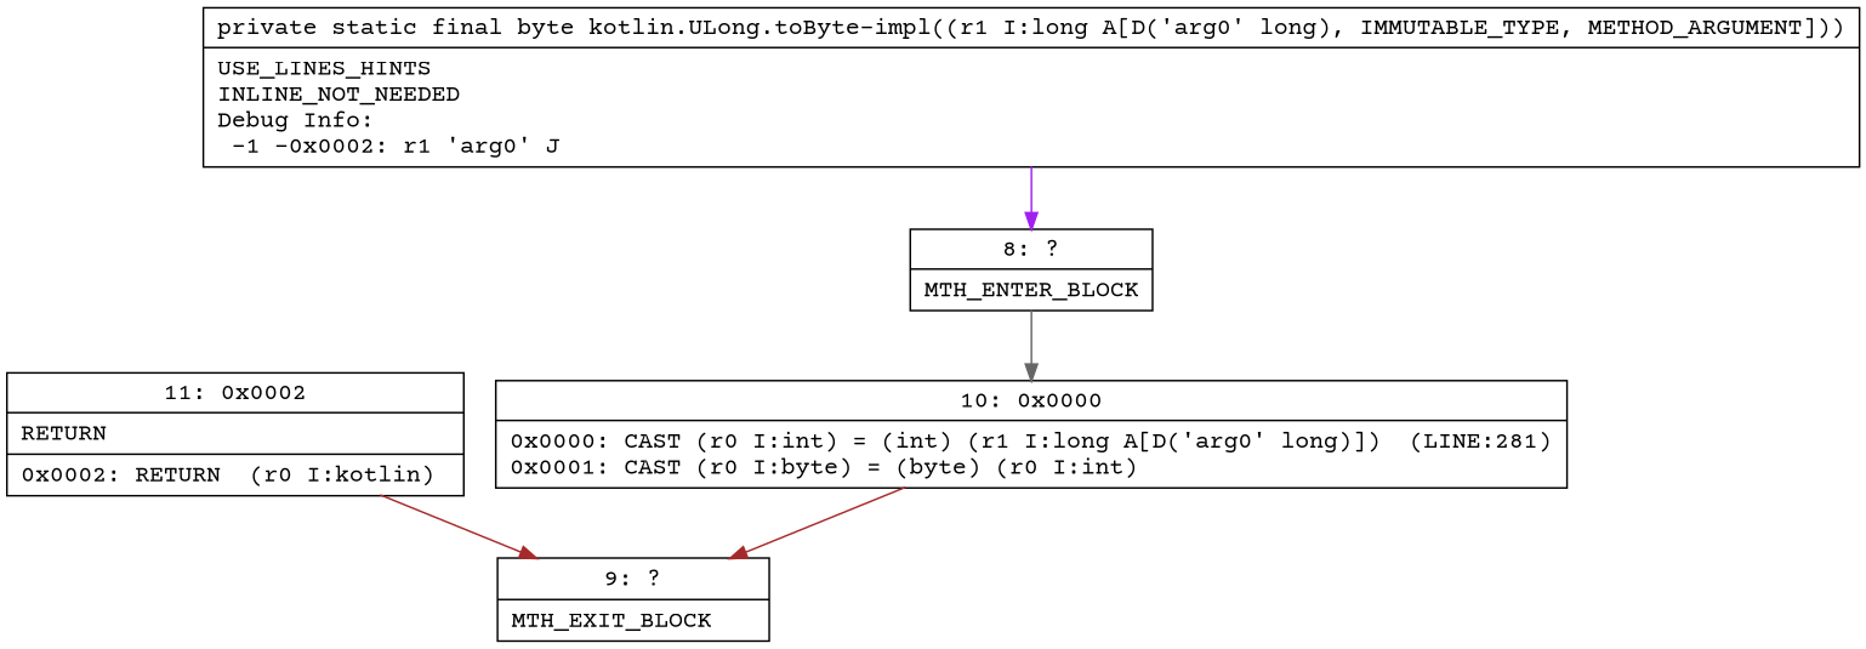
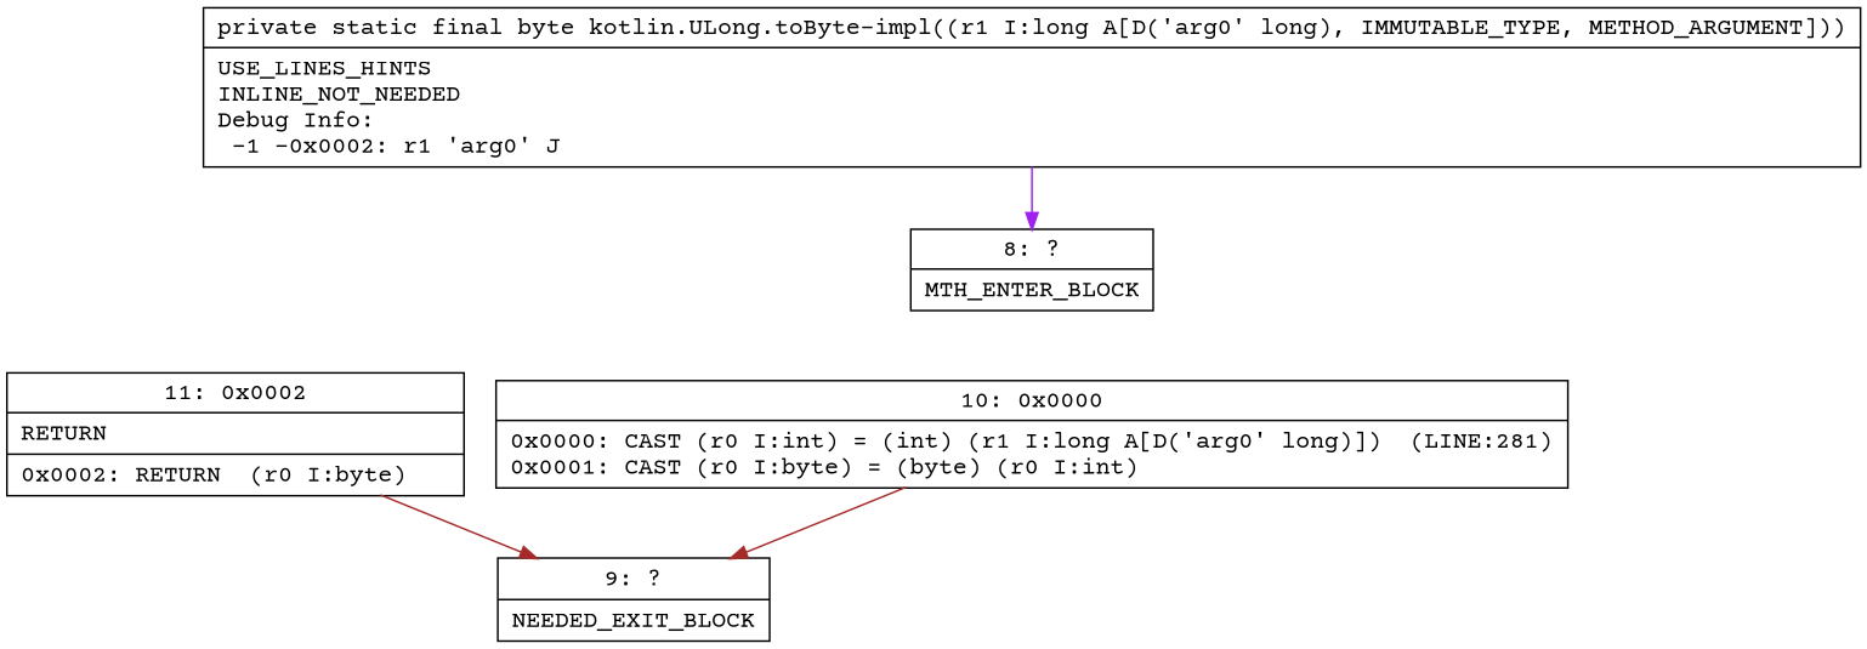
  digraph {
    fontname="Courier Prime"
    node [fontname="Courier Prime" shape=record]
    edge [color=brown fontname="Courier Prime"]
    n1 [label="{8\:\ ?|MTH_ENTER_BLOCK\l}"]
    n2 [label="{10\:\ 0x0000|0x0000: CAST (r0 I:int) = (int) (r1 I:long A[D('arg0' long)])  (LINE:281)\l0x0001: CAST (r0 I:byte) = (byte) (r0 I:int) \l}"]
-   n3 [label="{9\:\ ?|MTH_EXIT_BLOCK\l}"]
-   n4 [label="{11\:\ 0x0002|RETURN\l|0x0002: RETURN  (r0 I:kotlin) \l}"]
+   n3 [label="{9\:\ ?|NEEDED_EXIT_BLOCK\l}"]
+   n4 [label="{11\:\ 0x0002|RETURN\l|0x0002: RETURN  (r0 I:byte) \l}"]
    n5 [label="{private static final byte kotlin.ULong.toByte\-impl((r1 I:long A[D('arg0' long), IMMUTABLE_TYPE, METHOD_ARGUMENT]))  | USE_LINES_HINTS\lINLINE_NOT_NEEDED\lDebug Info:\l  \-1 \-0x0002: r1 'arg0' J\l}"]
-   n1 -> n2 [color=gray40]
    n2 -> n3
    n4 -> n3
    n5 -> n1 [color=purple]
  }
